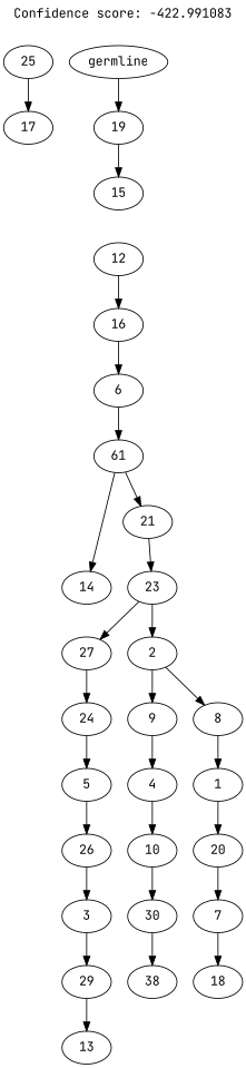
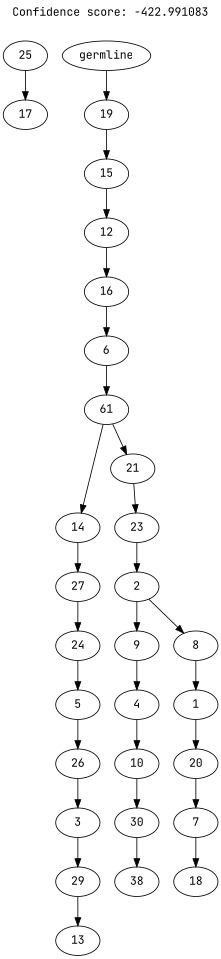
  digraph {
    fontname="JetBrains Mono"
    label="Confidence score: -422.991083"
    labelloc=t
    node [fontname="JetBrains Mono"]
    edge [fontname="JetBrains Mono"]
    n1 [label=25]
    n2 [label=17]
    n3 [label=13]
    n4 [label=29]
    n5 [label=3]
    n6 [label=26]
    n7 [label=5]
    n8 [label=24]
    n9 [label=27]
    n10 [label=14]
    n11 [label=30]
    n12 [label=38]
    n13 [label=10]
    n14 [label=4]
    n15 [label=9]
    n16 [label=7]
    n17 [label=18]
    n18 [label=20]
    n19 [label=1]
    n20 [label=8]
    n21 [label=2]
    n22 [label=23]
    n23 [label=21]
    n24 [label=61]
    n25 [label=6]
    n26 [label=16]
    n27 [label=12]
    n28 [label=15]
    n29 [label=19]
    n30 [label=germline]
    n1 -> n2
    n4 -> n3
    n5 -> n4
    n6 -> n5
    n7 -> n6
    n8 -> n7
    n9 -> n8
-   n22 -> n9
+   n10 -> n9
    n11 -> n12
    n13 -> n11
    n14 -> n13
    n15 -> n14
    n16 -> n17
    n18 -> n16
    n19 -> n18
    n20 -> n19
    n21 -> n15
    n21 -> n20
    n22 -> n21
    n23 -> n22
    n24 -> n10
    n24 -> n23
    n25 -> n24
    n26 -> n25
    n27 -> n26
+   n28 -> n27
    n29 -> n28
    n30 -> n29
  }
